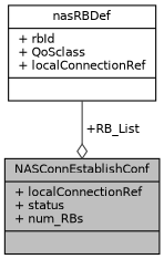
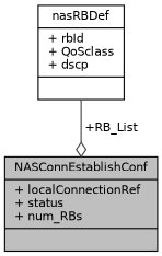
  digraph {
    node [color=black fontname=Helvetica fontsize=10 shape=record style=filled]
    n1 [fillcolor=grey75 fontcolor=black height=0.2 label="{NASConnEstablishConf\n|+ localConnectionRef\l+ status\l+ num_RBs\l|}" width=0.4]
-   n2 [fillcolor=white height=0.2 label="{nasRBDef\n|+ rbId\l+ QoSclass\l+ localConnectionRef\l|}" width=0.4]
+   n2 [fillcolor=white height=0.2 label="{nasRBDef\n|+ rbId\l+ QoSclass\l+ dscp\l|}" width=0.4]
    n2 -> n1 [arrowhead=odiamond color=grey25 fontname=Helvetica fontsize=10 label=" +RB_List" labelfontname=Helvetica labelfontsize=10 style=solid]
  }
